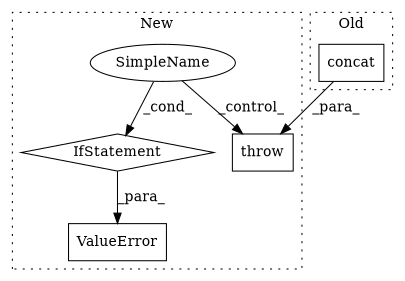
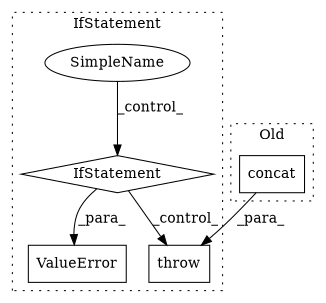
  digraph {
    node [a=32 shape=box]
    n1 [a=53 l=6 label=throw s=17908]
    n2 [a=25 l="8,2" label=IfStatement s="17556,17613" shape=diamond]
    n3 [l="11,1" label=ValueError s="17914,17981"]
    n4 [a=42 label=SimpleName shape=ellipse]
    n5 [l="7,1" label=concat s="16490,16536"]
    subgraph cluster_1 {
-     label=New
+     label=IfStatement
      style=dotted
      n1
      n2
      n3
      n4
    }
    subgraph cluster_2 {
      label=Old
      style=dotted
      n5
    }
-   n4 -> n1 [label=_control_]
+   n2 -> n1 [label=_control_]
    n2 -> n3 [label=_para_]
-   n4 -> n2 [label=_cond_]
+   n4 -> n2 [label=_control_]
    n5 -> n1 [label=_para_]
  }
